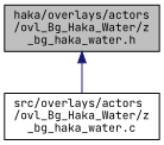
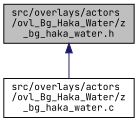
  digraph {
    fontname="JetBrains Mono"
    node [color=black fontname="JetBrains Mono" fontsize=10 shape=record style=filled]
-   n1 [fillcolor=grey75 fontcolor=black height=0.2 label="haka/overlays/actors\l/ovl_Bg_Haka_Water/z\l_bg_haka_water.h" width=0.4]
+   n1 [fillcolor=grey75 fontcolor=black height=0.2 label="src/overlays/actors\l/ovl_Bg_Haka_Water/z\l_bg_haka_water.h" width=0.4]
    n2 [fillcolor=white height=0.2 label="src/overlays/actors\l/ovl_Bg_Haka_Water/z\l_bg_haka_water.c" width=0.4]
    n1 -> n2 [color=midnightblue dir=back fontname="JetBrains Mono" fontsize=10 labelfontname=Helvetica labelfontsize=10 style=solid]
  }
